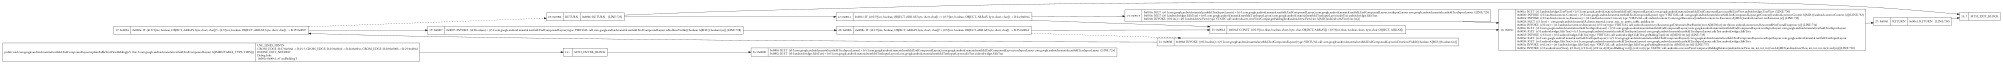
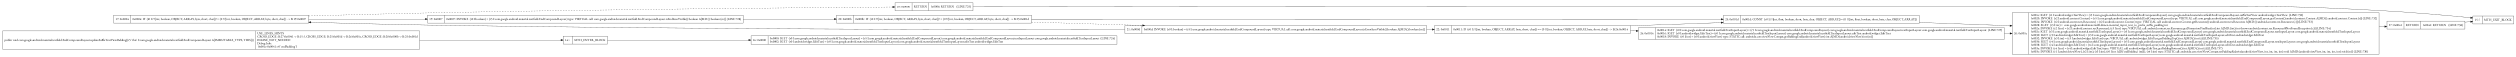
  digraph {
    fontname="EB Garamond"
    rankdir=LR
    node [fontname="EB Garamond" shape=record]
    edge [fontname="EB Garamond"]
    n1 [label="{14\:\ ?|MTH_ENTER_BLOCK\l}"]
    n2 [label="{16\:\ 0x0000|0x0000: IGET  (r0 I:com.google.android.material.textfield.TextInputLayout) = (r5 I:com.google.android.material.textfield.EndCompoundLayout) com.google.android.material.textfield.EndCompoundLayout.textInputLayout com.google.android.material.textfield.TextInputLayout  (LINE:724)\l0x0002: IGET  (r0 I:android.widget.EditText) = (r0 I:com.google.android.material.textfield.TextInputLayout) com.google.android.material.textfield.TextInputLayout.editText android.widget.EditText \l}"]
    n3 [label="{17\:\ 0x0004|0x0004: IF  (r0 I:??[int, boolean, OBJECT, ARRAY, byte, short, char]) != (0 ??[int, boolean, OBJECT, ARRAY, byte, short, char])  \-\> B:19:0x0007 \l}"]
    n4 [label="{18\:\ 0x0006|RETURN\l|0x0006: RETURN    (LINE:725)\l}"]
    n5 [label="{19\:\ 0x0007|0x0007: INVOKE  (r0 I:boolean) = (r5 I:com.google.android.material.textfield.EndCompoundLayout) type: VIRTUAL call: com.google.android.material.textfield.EndCompoundLayout.isEndIconVisible():boolean A[MD:():boolean (m)] (LINE:728)\l}"]
    n6 [label="{15\:\ ?|MTH_EXIT_BLOCK\l}"]
    n7 [label="{20\:\ 0x000b|0x000b: IF  (r0 I:??[int, boolean, OBJECT, ARRAY, byte, short, char]) != (0 ??[int, boolean, OBJECT, ARRAY, byte, short, char])  \-\> B:25:0x001d \l}"]
    n8 [label="{21\:\ 0x000d|0x000d: INVOKE  (r0 I:boolean) = (r5 I:com.google.android.material.textfield.EndCompoundLayout) type: VIRTUAL call: com.google.android.material.textfield.EndCompoundLayout.isErrorIconVisible():boolean A[MD:():boolean (m)]\l}"]
    n9 [label="{25\:\ 0x001d|0x001d: CONST  (r0 I:??[int, float, boolean, short, byte, char, OBJECT, ARRAY]) = (0 ??[int, float, boolean, short, byte, char, OBJECT, ARRAY]) \l}"]
    n10 [label="{22\:\ 0x0011|0x0011: IF  (r0 I:??[int, boolean, OBJECT, ARRAY, byte, short, char]) == (0 ??[int, boolean, OBJECT, ARRAY, byte, short, char])  \-\> B:24:0x0014 \l}"]
    n11 [label="{26\:\ 0x001e|0x001e: IGET  (r1 I:android.widget.TextView) = (r5 I:com.google.android.material.textfield.EndCompoundLayout) com.google.android.material.textfield.EndCompoundLayout.suffixTextView android.widget.TextView  (LINE:730)\l0x0020: INVOKE  (r2 I:android.content.Context) = (r5 I:com.google.android.material.textfield.EndCompoundLayout) type: VIRTUAL call: com.google.android.material.textfield.EndCompoundLayout.getContext():android.content.Context A[MD:():android.content.Context (s)] (LINE:732)\l0x0024: INVOKE  (r2 I:android.content.res.Resources) = (r2 I:android.content.Context) type: VIRTUAL call: android.content.Context.getResources():android.content.res.Resources A[MD:():android.content.res.Resources (c)] (LINE:733)\l0x0028: SGET  (r3 I:int) =  com.google.android.material.R.dimen.material_input_text_to_prefix_suffix_padding int \l0x002a: INVOKE  (r2 I:int) = (r2 I:android.content.res.Resources), (r3 I:int) type: VIRTUAL call: android.content.res.Resources.getDimensionPixelSize(int):int A[MD:(int):int throws android.content.res.Resources$NotFoundException (c)] (LINE:734)\l0x002e: IGET  (r3 I:com.google.android.material.textfield.TextInputLayout) = (r5 I:com.google.android.material.textfield.EndCompoundLayout) com.google.android.material.textfield.EndCompoundLayout.textInputLayout com.google.android.material.textfield.TextInputLayout \l0x0030: IGET  (r3 I:android.widget.EditText) = (r3 I:com.google.android.material.textfield.TextInputLayout) com.google.android.material.textfield.TextInputLayout.editText android.widget.EditText \l0x0032: INVOKE  (r3 I:int) = (r3 I:android.widget.EditText) type: VIRTUAL call: android.widget.EditText.getPaddingTop():int A[MD:():int (s)] (LINE:735)\l0x0036: IGET  (r4 I:com.google.android.material.textfield.TextInputLayout) = (r5 I:com.google.android.material.textfield.EndCompoundLayout) com.google.android.material.textfield.EndCompoundLayout.textInputLayout com.google.android.material.textfield.TextInputLayout \l0x0038: IGET  (r4 I:android.widget.EditText) = (r4 I:com.google.android.material.textfield.TextInputLayout) com.google.android.material.textfield.TextInputLayout.editText android.widget.EditText \l0x003a: INVOKE  (r4 I:int) = (r4 I:android.widget.EditText) type: VIRTUAL call: android.widget.EditText.getPaddingBottom():int A[MD:():int (s)] (LINE:737)\l0x003e: INVOKE  (r1 I:android.view.View), (r2 I:int), (r3 I:int), (r0 I:int A[D('endPadding' int)]), (r4 I:int) type: STATIC call: androidx.core.view.ViewCompat.setPaddingRelative(android.view.View, int, int, int, int):void A[MD:(android.view.View, int, int, int, int):void (m)] (LINE:730)\l}"]
    n12 [label="{24\:\ 0x0014|0x0014: IGET  (r0 I:com.google.android.material.textfield.TextInputLayout) = (r5 I:com.google.android.material.textfield.EndCompoundLayout) com.google.android.material.textfield.EndCompoundLayout.textInputLayout com.google.android.material.textfield.TextInputLayout  (LINE:729)\l0x0016: IGET  (r0 I:android.widget.EditText) = (r0 I:com.google.android.material.textfield.TextInputLayout) com.google.android.material.textfield.TextInputLayout.editText android.widget.EditText \l0x0018: INVOKE  (r0 I:int) = (r0 I:android.view.View) type: STATIC call: androidx.core.view.ViewCompat.getPaddingEnd(android.view.View):int A[MD:(android.view.View):int (m)]\l}"]
    n13 [label="{27\:\ 0x0041|RETURN\l|0x0041: RETURN    (LINE:738)\l}"]
    n14 [label="{public void com.google.android.material.textfield.EndCompoundLayout.updateSuffixTextViewPadding((r5 'this' I:com.google.android.material.textfield.EndCompoundLayout A[IMMUTABLE_TYPE, THIS]))  | USE_LINES_HINTS\lCROSS_EDGE: B:27:0x0041 \-\> B:15:?, CROSS_EDGE: B:25:0x001d \-\> B:26:0x001e, CROSS_EDGE: B:20:0x000b \-\> B:25:0x001d\lINLINE_NOT_NEEDED\lDebug Info:\l  0x001e\-0x0041: r0 'endPadding' I\l}"]
    n1 -> n2
    n3 -> n4 [style=dashed]
    n3 -> n5
    n4 -> n6
    n5 -> n7
    n7 -> n8 [style=dashed]
    n7 -> n9
    n8 -> n3
-   n4 -> n10
+   n8 -> n10
    n9 -> n11
    n10 -> n9 [style=solid]
    n10 -> n12
    n11 -> n13
    n12 -> n11
    n13 -> n6
    n14 -> n1
  }
